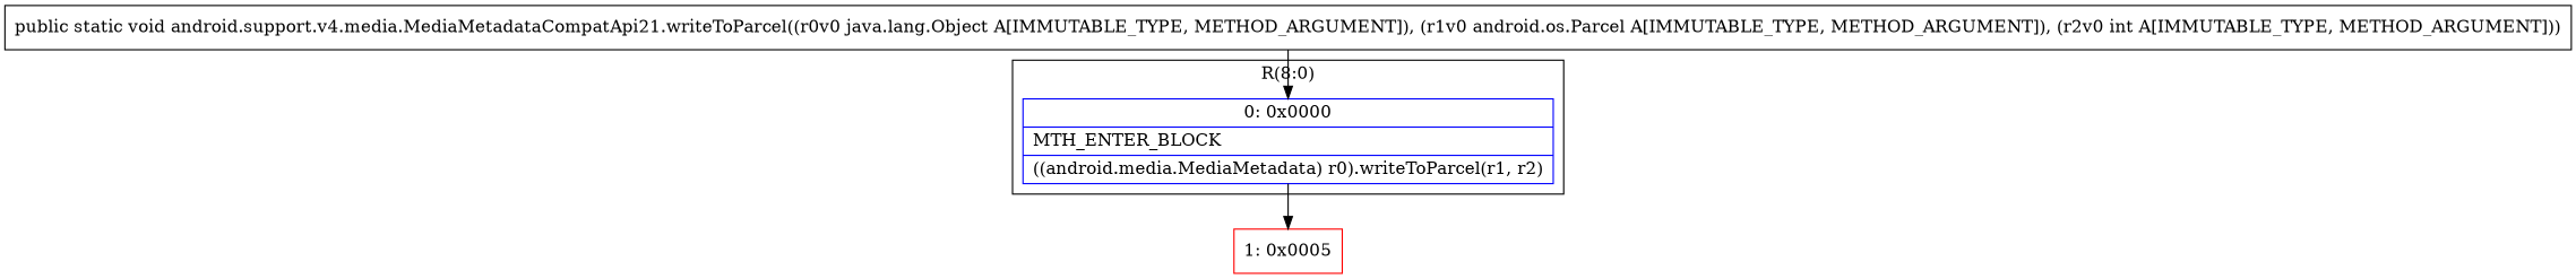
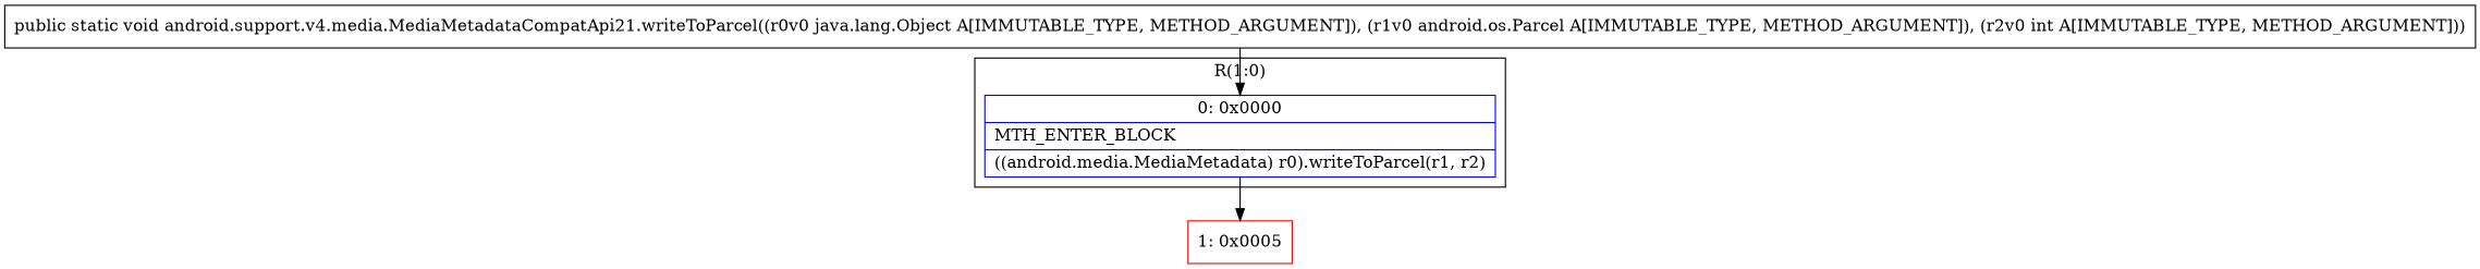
  digraph {
    fontname="DejaVu Serif"
    node [shape=record fontname="DejaVu Serif"]
    edge [fontname="DejaVu Serif"]
    n1 [color=blue label="{0\:\ 0x0000|MTH_ENTER_BLOCK\l|((android.media.MediaMetadata) r0).writeToParcel(r1, r2)\l}"]
    n2 [color=red label="{1\:\ 0x0005}"]
    n3 [label="{public static void android.support.v4.media.MediaMetadataCompatApi21.writeToParcel((r0v0 java.lang.Object A[IMMUTABLE_TYPE, METHOD_ARGUMENT]), (r1v0 android.os.Parcel A[IMMUTABLE_TYPE, METHOD_ARGUMENT]), (r2v0 int A[IMMUTABLE_TYPE, METHOD_ARGUMENT])) }"]
    subgraph cluster_1 {
-     label="R(8:0)"
+     label="R(1:0)"
      n1
    }
    n1 -> n2
    n3 -> n1
  }
